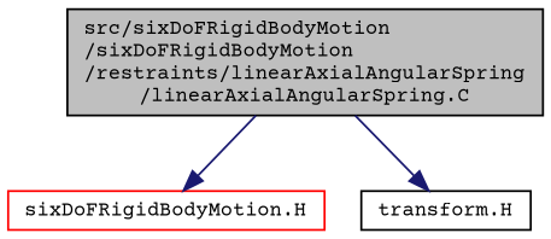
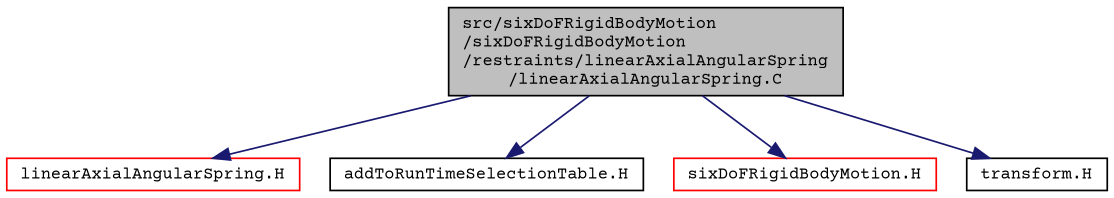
  digraph {
    fontname="Courier Prime"
    node [color=black fontname="Courier Prime" fontsize=10 shape=record]
    edge [color=midnightblue fontname="Courier Prime" fontsize=10 labelfontname=FreeSans labelfontsize=10 style=solid]
    n1 [fillcolor=grey75 fontcolor=black height=0.2 label="src/sixDoFRigidBodyMotion\l/sixDoFRigidBodyMotion\l/restraints/linearAxialAngularSpring\l/linearAxialAngularSpring.C" style=filled width=0.4]
+   n2 [color=red height=0.2 label="linearAxialAngularSpring.H" width=0.4]
+   n3 [height=0.2 label="addToRunTimeSelectionTable.H" width=0.4]
    n4 [color=red height=0.2 label="sixDoFRigidBodyMotion.H" width=0.4]
    n5 [height=0.2 label="transform.H" width=0.4]
+   n1 -> n2
+   n1 -> n3
    n1 -> n4
    n1 -> n5
  }
